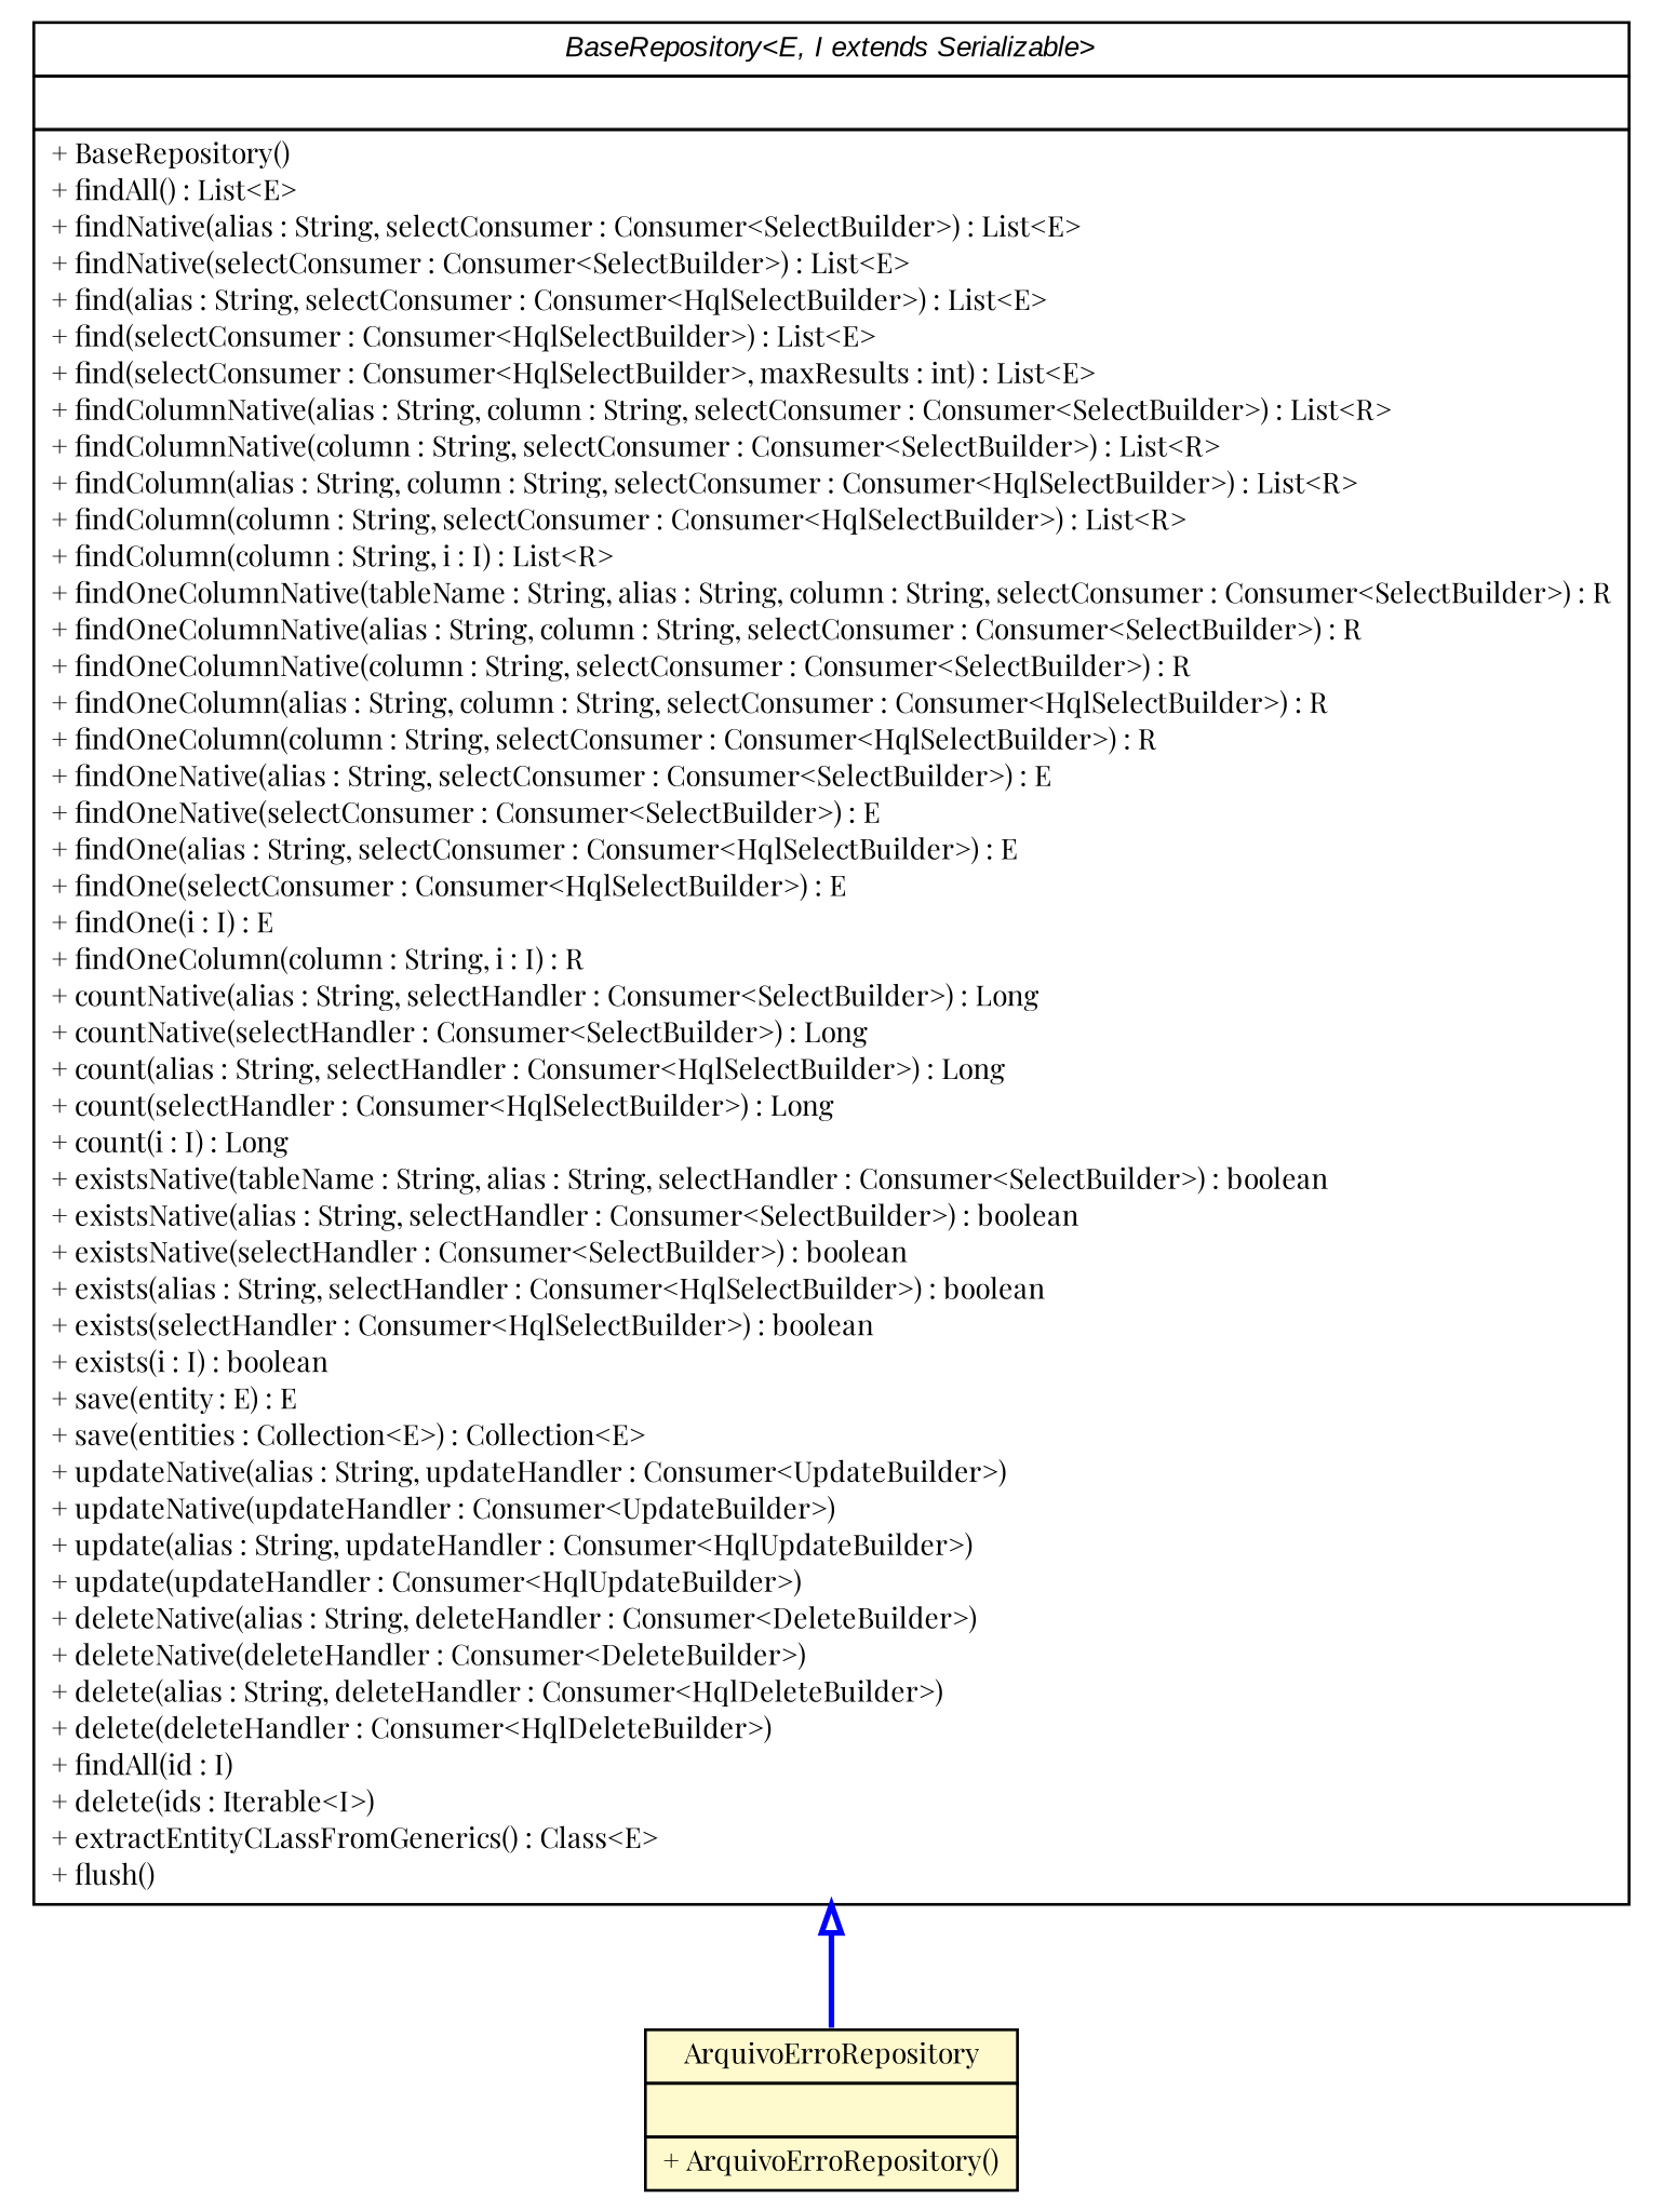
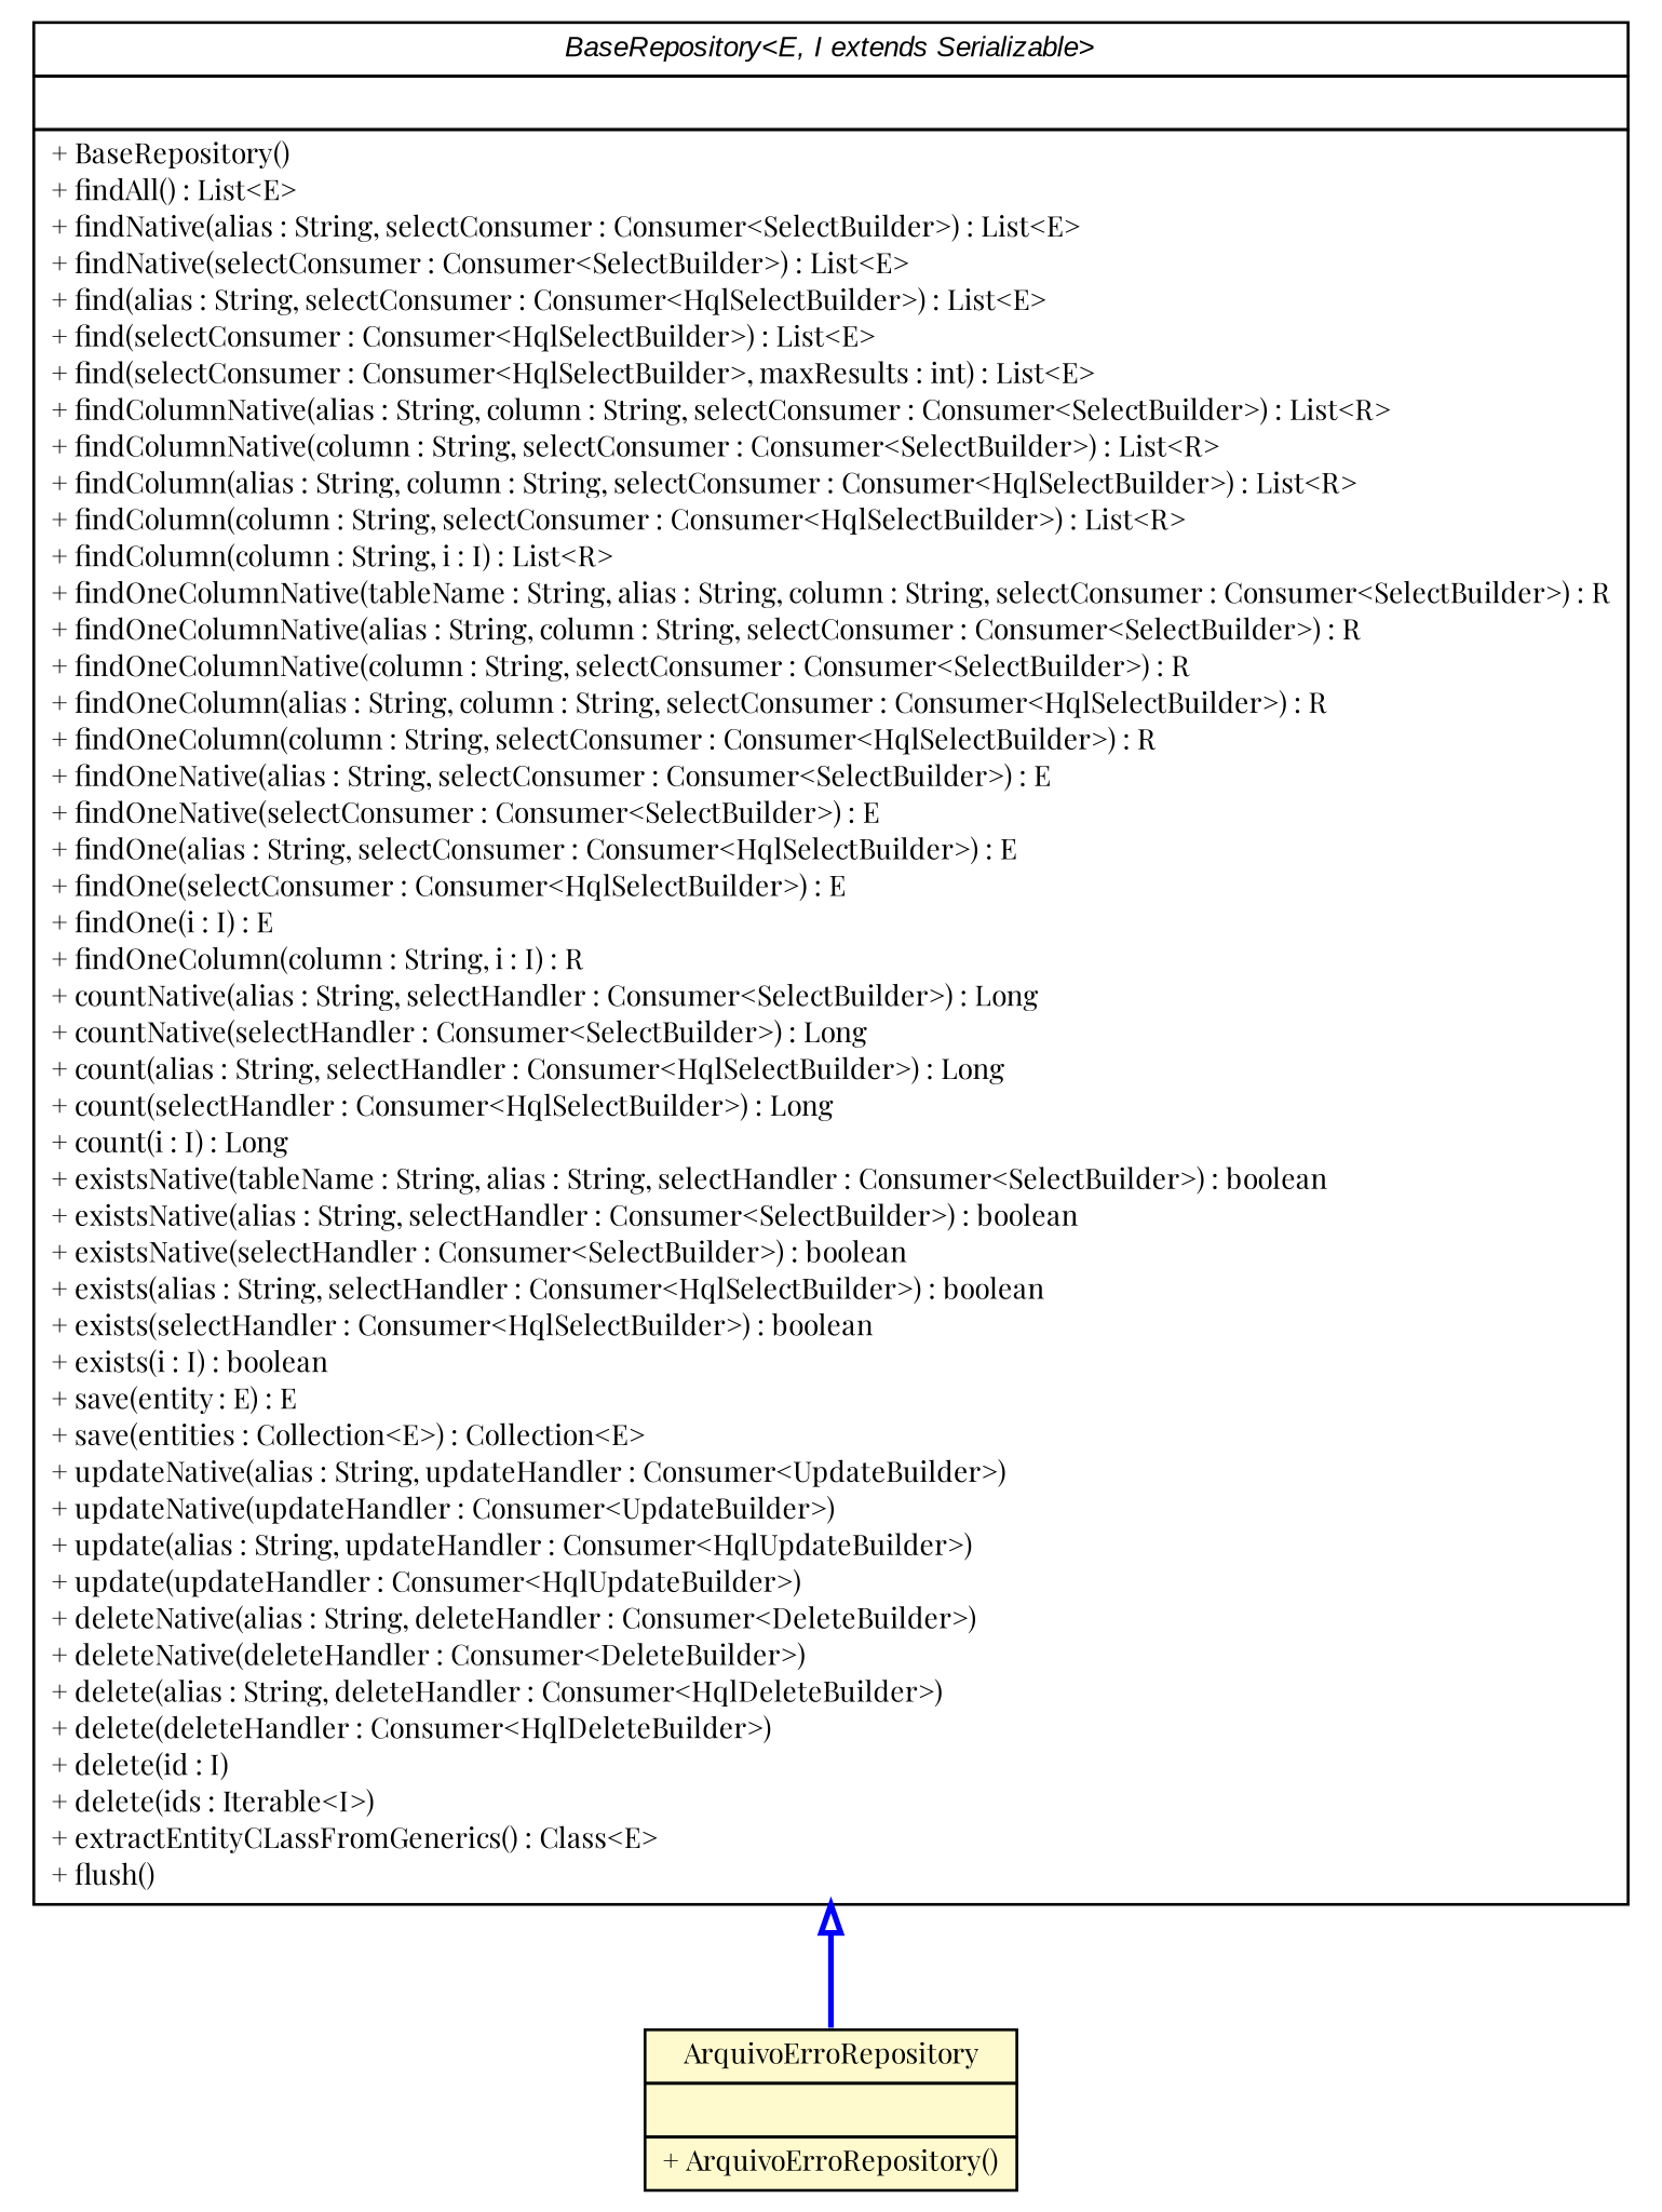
  digraph {
    nodesep=0.25
    ranksep=0.5
    fontname="Playfair Display"
    node [fontcolor=black fontname="Playfair Display" fontsize=10.0 shape=plaintext]
-   n1 [label=<<table title="br.gov.to.sefaz.persistence.repository.BaseRepository" border="0" cellborder="1" cellspacing="0" cellpadding="2" port="p" href="../../../persistence/repository/BaseRepository.html"> 		<tr><td><table border="0" cellspacing="0" cellpadding="1"> <tr><td align="center" balign="center"><font face="arial italic"> BaseRepository&lt;E, I extends Serializable&gt; </font></td></tr> 		</table></td></tr> 		<tr><td><table border="0" cellspacing="0" cellpadding="1"> <tr><td align="left" balign="left">  </td></tr> 		</table></td></tr> 		<tr><td><table border="0" cellspacing="0" cellpadding="1"> <tr><td align="left" balign="left"> + BaseRepository() </td></tr> <tr><td align="left" balign="left"> + findAll() : List&lt;E&gt; </td></tr> <tr><td align="left" balign="left"> + findNative(alias : String, selectConsumer : Consumer&lt;SelectBuilder&gt;) : List&lt;E&gt; </td></tr> <tr><td align="left" balign="left"> + findNative(selectConsumer : Consumer&lt;SelectBuilder&gt;) : List&lt;E&gt; </td></tr> <tr><td align="left" balign="left"> + find(alias : String, selectConsumer : Consumer&lt;HqlSelectBuilder&gt;) : List&lt;E&gt; </td></tr> <tr><td align="left" balign="left"> + find(selectConsumer : Consumer&lt;HqlSelectBuilder&gt;) : List&lt;E&gt; </td></tr> <tr><td align="left" balign="left"> + find(selectConsumer : Consumer&lt;HqlSelectBuilder&gt;, maxResults : int) : List&lt;E&gt; </td></tr> <tr><td align="left" balign="left"> + findColumnNative(alias : String, column : String, selectConsumer : Consumer&lt;SelectBuilder&gt;) : List&lt;R&gt; </td></tr> <tr><td align="left" balign="left"> + findColumnNative(column : String, selectConsumer : Consumer&lt;SelectBuilder&gt;) : List&lt;R&gt; </td></tr> <tr><td align="left" balign="left"> + findColumn(alias : String, column : String, selectConsumer : Consumer&lt;HqlSelectBuilder&gt;) : List&lt;R&gt; </td></tr> <tr><td align="left" balign="left"> + findColumn(column : String, selectConsumer : Consumer&lt;HqlSelectBuilder&gt;) : List&lt;R&gt; </td></tr> <tr><td align="left" balign="left"> + findColumn(column : String, i : I) : List&lt;R&gt; </td></tr> <tr><td align="left" balign="left"> + findOneColumnNative(tableName : String, alias : String, column : String, selectConsumer : Consumer&lt;SelectBuilder&gt;) : R </td></tr> <tr><td align="left" balign="left"> + findOneColumnNative(alias : String, column : String, selectConsumer : Consumer&lt;SelectBuilder&gt;) : R </td></tr> <tr><td align="left" balign="left"> + findOneColumnNative(column : String, selectConsumer : Consumer&lt;SelectBuilder&gt;) : R </td></tr> <tr><td align="left" balign="left"> + findOneColumn(alias : String, column : String, selectConsumer : Consumer&lt;HqlSelectBuilder&gt;) : R </td></tr> <tr><td align="left" balign="left"> + findOneColumn(column : String, selectConsumer : Consumer&lt;HqlSelectBuilder&gt;) : R </td></tr> <tr><td align="left" balign="left"> + findOneNative(alias : String, selectConsumer : Consumer&lt;SelectBuilder&gt;) : E </td></tr> <tr><td align="left" balign="left"> + findOneNative(selectConsumer : Consumer&lt;SelectBuilder&gt;) : E </td></tr> <tr><td align="left" balign="left"> + findOne(alias : String, selectConsumer : Consumer&lt;HqlSelectBuilder&gt;) : E </td></tr> <tr><td align="left" balign="left"> + findOne(selectConsumer : Consumer&lt;HqlSelectBuilder&gt;) : E </td></tr> <tr><td align="left" balign="left"> + findOne(i : I) : E </td></tr> <tr><td align="left" balign="left"> + findOneColumn(column : String, i : I) : R </td></tr> <tr><td align="left" balign="left"> + countNative(alias : String, selectHandler : Consumer&lt;SelectBuilder&gt;) : Long </td></tr> <tr><td align="left" balign="left"> + countNative(selectHandler : Consumer&lt;SelectBuilder&gt;) : Long </td></tr> <tr><td align="left" balign="left"> + count(alias : String, selectHandler : Consumer&lt;HqlSelectBuilder&gt;) : Long </td></tr> <tr><td align="left" balign="left"> + count(selectHandler : Consumer&lt;HqlSelectBuilder&gt;) : Long </td></tr> <tr><td align="left" balign="left"> + count(i : I) : Long </td></tr> <tr><td align="left" balign="left"> + existsNative(tableName : String, alias : String, selectHandler : Consumer&lt;SelectBuilder&gt;) : boolean </td></tr> <tr><td align="left" balign="left"> + existsNative(alias : String, selectHandler : Consumer&lt;SelectBuilder&gt;) : boolean </td></tr> <tr><td align="left" balign="left"> + existsNative(selectHandler : Consumer&lt;SelectBuilder&gt;) : boolean </td></tr> <tr><td align="left" balign="left"> + exists(alias : String, selectHandler : Consumer&lt;HqlSelectBuilder&gt;) : boolean </td></tr> <tr><td align="left" balign="left"> + exists(selectHandler : Consumer&lt;HqlSelectBuilder&gt;) : boolean </td></tr> <tr><td align="left" balign="left"> + exists(i : I) : boolean </td></tr> <tr><td align="left" balign="left"> + save(entity : E) : E </td></tr> <tr><td align="left" balign="left"> + save(entities : Collection&lt;E&gt;) : Collection&lt;E&gt; </td></tr> <tr><td align="left" balign="left"> + updateNative(alias : String, updateHandler : Consumer&lt;UpdateBuilder&gt;) </td></tr> <tr><td align="left" balign="left"> + updateNative(updateHandler : Consumer&lt;UpdateBuilder&gt;) </td></tr> <tr><td align="left" balign="left"> + update(alias : String, updateHandler : Consumer&lt;HqlUpdateBuilder&gt;) </td></tr> <tr><td align="left" balign="left"> + update(updateHandler : Consumer&lt;HqlUpdateBuilder&gt;) </td></tr> <tr><td align="left" balign="left"> + deleteNative(alias : String, deleteHandler : Consumer&lt;DeleteBuilder&gt;) </td></tr> <tr><td align="left" balign="left"> + deleteNative(deleteHandler : Consumer&lt;DeleteBuilder&gt;) </td></tr> <tr><td align="left" balign="left"> + delete(alias : String, deleteHandler : Consumer&lt;HqlDeleteBuilder&gt;) </td></tr> <tr><td align="left" balign="left"> + delete(deleteHandler : Consumer&lt;HqlDeleteBuilder&gt;) </td></tr> <tr><td align="left" balign="left"> + findAll(id : I) </td></tr> <tr><td align="left" balign="left"> + delete(ids : Iterable&lt;I&gt;) </td></tr> <tr><td align="left" balign="left"> + extractEntityCLassFromGenerics() : Class&lt;E&gt; </td></tr> <tr><td align="left" balign="left"> + flush() </td></tr> 		</table></td></tr> 		</table>>]
+   n1 [label=<<table title="br.gov.to.sefaz.persistence.repository.BaseRepository" border="0" cellborder="1" cellspacing="0" cellpadding="2" port="p" href="../../../persistence/repository/BaseRepository.html"> 		<tr><td><table border="0" cellspacing="0" cellpadding="1"> <tr><td align="center" balign="center"><font face="arial italic"> BaseRepository&lt;E, I extends Serializable&gt; </font></td></tr> 		</table></td></tr> 		<tr><td><table border="0" cellspacing="0" cellpadding="1"> <tr><td align="left" balign="left">  </td></tr> 		</table></td></tr> 		<tr><td><table border="0" cellspacing="0" cellpadding="1"> <tr><td align="left" balign="left"> + BaseRepository() </td></tr> <tr><td align="left" balign="left"> + findAll() : List&lt;E&gt; </td></tr> <tr><td align="left" balign="left"> + findNative(alias : String, selectConsumer : Consumer&lt;SelectBuilder&gt;) : List&lt;E&gt; </td></tr> <tr><td align="left" balign="left"> + findNative(selectConsumer : Consumer&lt;SelectBuilder&gt;) : List&lt;E&gt; </td></tr> <tr><td align="left" balign="left"> + find(alias : String, selectConsumer : Consumer&lt;HqlSelectBuilder&gt;) : List&lt;E&gt; </td></tr> <tr><td align="left" balign="left"> + find(selectConsumer : Consumer&lt;HqlSelectBuilder&gt;) : List&lt;E&gt; </td></tr> <tr><td align="left" balign="left"> + find(selectConsumer : Consumer&lt;HqlSelectBuilder&gt;, maxResults : int) : List&lt;E&gt; </td></tr> <tr><td align="left" balign="left"> + findColumnNative(alias : String, column : String, selectConsumer : Consumer&lt;SelectBuilder&gt;) : List&lt;R&gt; </td></tr> <tr><td align="left" balign="left"> + findColumnNative(column : String, selectConsumer : Consumer&lt;SelectBuilder&gt;) : List&lt;R&gt; </td></tr> <tr><td align="left" balign="left"> + findColumn(alias : String, column : String, selectConsumer : Consumer&lt;HqlSelectBuilder&gt;) : List&lt;R&gt; </td></tr> <tr><td align="left" balign="left"> + findColumn(column : String, selectConsumer : Consumer&lt;HqlSelectBuilder&gt;) : List&lt;R&gt; </td></tr> <tr><td align="left" balign="left"> + findColumn(column : String, i : I) : List&lt;R&gt; </td></tr> <tr><td align="left" balign="left"> + findOneColumnNative(tableName : String, alias : String, column : String, selectConsumer : Consumer&lt;SelectBuilder&gt;) : R </td></tr> <tr><td align="left" balign="left"> + findOneColumnNative(alias : String, column : String, selectConsumer : Consumer&lt;SelectBuilder&gt;) : R </td></tr> <tr><td align="left" balign="left"> + findOneColumnNative(column : String, selectConsumer : Consumer&lt;SelectBuilder&gt;) : R </td></tr> <tr><td align="left" balign="left"> + findOneColumn(alias : String, column : String, selectConsumer : Consumer&lt;HqlSelectBuilder&gt;) : R </td></tr> <tr><td align="left" balign="left"> + findOneColumn(column : String, selectConsumer : Consumer&lt;HqlSelectBuilder&gt;) : R </td></tr> <tr><td align="left" balign="left"> + findOneNative(alias : String, selectConsumer : Consumer&lt;SelectBuilder&gt;) : E </td></tr> <tr><td align="left" balign="left"> + findOneNative(selectConsumer : Consumer&lt;SelectBuilder&gt;) : E </td></tr> <tr><td align="left" balign="left"> + findOne(alias : String, selectConsumer : Consumer&lt;HqlSelectBuilder&gt;) : E </td></tr> <tr><td align="left" balign="left"> + findOne(selectConsumer : Consumer&lt;HqlSelectBuilder&gt;) : E </td></tr> <tr><td align="left" balign="left"> + findOne(i : I) : E </td></tr> <tr><td align="left" balign="left"> + findOneColumn(column : String, i : I) : R </td></tr> <tr><td align="left" balign="left"> + countNative(alias : String, selectHandler : Consumer&lt;SelectBuilder&gt;) : Long </td></tr> <tr><td align="left" balign="left"> + countNative(selectHandler : Consumer&lt;SelectBuilder&gt;) : Long </td></tr> <tr><td align="left" balign="left"> + count(alias : String, selectHandler : Consumer&lt;HqlSelectBuilder&gt;) : Long </td></tr> <tr><td align="left" balign="left"> + count(selectHandler : Consumer&lt;HqlSelectBuilder&gt;) : Long </td></tr> <tr><td align="left" balign="left"> + count(i : I) : Long </td></tr> <tr><td align="left" balign="left"> + existsNative(tableName : String, alias : String, selectHandler : Consumer&lt;SelectBuilder&gt;) : boolean </td></tr> <tr><td align="left" balign="left"> + existsNative(alias : String, selectHandler : Consumer&lt;SelectBuilder&gt;) : boolean </td></tr> <tr><td align="left" balign="left"> + existsNative(selectHandler : Consumer&lt;SelectBuilder&gt;) : boolean </td></tr> <tr><td align="left" balign="left"> + exists(alias : String, selectHandler : Consumer&lt;HqlSelectBuilder&gt;) : boolean </td></tr> <tr><td align="left" balign="left"> + exists(selectHandler : Consumer&lt;HqlSelectBuilder&gt;) : boolean </td></tr> <tr><td align="left" balign="left"> + exists(i : I) : boolean </td></tr> <tr><td align="left" balign="left"> + save(entity : E) : E </td></tr> <tr><td align="left" balign="left"> + save(entities : Collection&lt;E&gt;) : Collection&lt;E&gt; </td></tr> <tr><td align="left" balign="left"> + updateNative(alias : String, updateHandler : Consumer&lt;UpdateBuilder&gt;) </td></tr> <tr><td align="left" balign="left"> + updateNative(updateHandler : Consumer&lt;UpdateBuilder&gt;) </td></tr> <tr><td align="left" balign="left"> + update(alias : String, updateHandler : Consumer&lt;HqlUpdateBuilder&gt;) </td></tr> <tr><td align="left" balign="left"> + update(updateHandler : Consumer&lt;HqlUpdateBuilder&gt;) </td></tr> <tr><td align="left" balign="left"> + deleteNative(alias : String, deleteHandler : Consumer&lt;DeleteBuilder&gt;) </td></tr> <tr><td align="left" balign="left"> + deleteNative(deleteHandler : Consumer&lt;DeleteBuilder&gt;) </td></tr> <tr><td align="left" balign="left"> + delete(alias : String, deleteHandler : Consumer&lt;HqlDeleteBuilder&gt;) </td></tr> <tr><td align="left" balign="left"> + delete(deleteHandler : Consumer&lt;HqlDeleteBuilder&gt;) </td></tr> <tr><td align="left" balign="left"> + delete(id : I) </td></tr> <tr><td align="left" balign="left"> + delete(ids : Iterable&lt;I&gt;) </td></tr> <tr><td align="left" balign="left"> + extractEntityCLassFromGenerics() : Class&lt;E&gt; </td></tr> <tr><td align="left" balign="left"> + flush() </td></tr> 		</table></td></tr> 		</table>>]
    n2 [label=<<table title="br.gov.to.sefaz.arr.persistence.repository.ArquivoErroRepository" border="0" cellborder="1" cellspacing="0" cellpadding="2" port="p" bgcolor="lemonChiffon" href="./ArquivoErroRepository.html"> 		<tr><td><table border="0" cellspacing="0" cellpadding="1"> <tr><td align="center" balign="center"> ArquivoErroRepository </td></tr> 		</table></td></tr> 		<tr><td><table border="0" cellspacing="0" cellpadding="1"> <tr><td align="left" balign="left">  </td></tr> 		</table></td></tr> 		<tr><td><table border="0" cellspacing="0" cellpadding="1"> <tr><td align="left" balign="left"> + ArquivoErroRepository() </td></tr> 		</table></td></tr> 		</table>>]
    n1 -> n2 [arrowtail=empty dir=back fontname="Playfair Display" fontsize=10 headport=p labelfontname=arial labelfontsize=10 tailport=p color=blue style=bold]
  }
